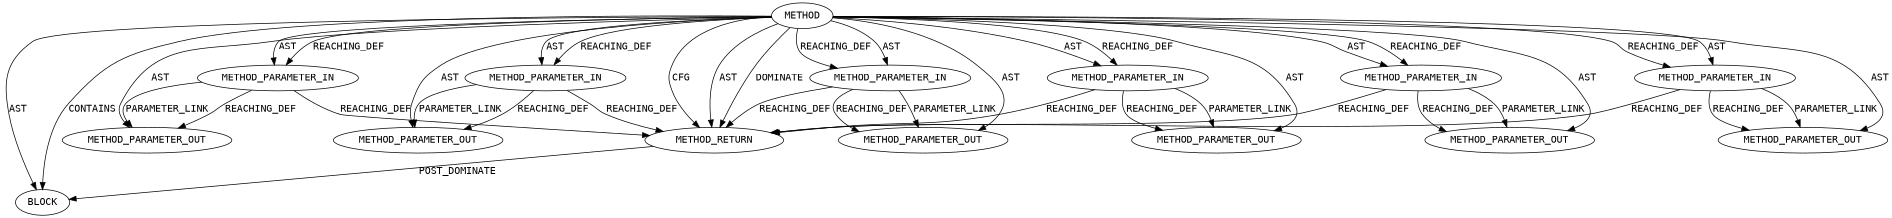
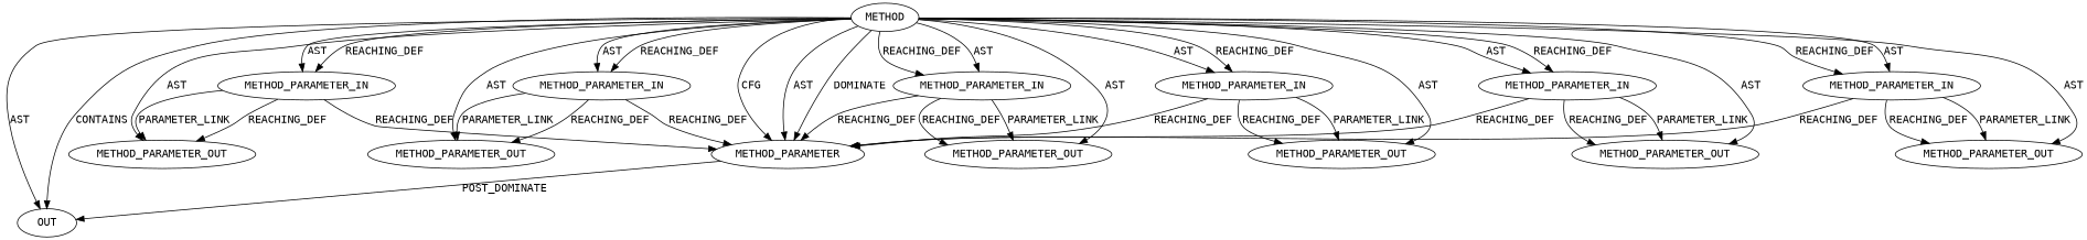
  digraph {
    fontname="DejaVu Sans Mono"
    node [CODE=p6 EVALUATION_STRATEGY=BY_VALUE IS_VARIADIC=false ORDER=2 TYPE_FULL_NAME=ANY fontname="DejaVu Sans Mono"]
    edge [fontname="DejaVu Sans Mono"]
    n1 [INDEX=6 NAME=p6 ORDER=6 label=METHOD_PARAMETER_OUT]
-   n2 [CODE=RET label=METHOD_RETURN IS_VARIADIC=""]
-   n3 [ARGUMENT_INDEX=1 CODE="<empty>" ORDER=1 label=BLOCK EVALUATION_STRATEGY="" IS_VARIADIC=""]
+   n2 [CODE=RET label=METHOD_PARAMETER IS_VARIADIC=""]
+   n3 [ARGUMENT_INDEX=1 CODE="<empty>" ORDER=1 label=OUT EVALUATION_STRATEGY="" IS_VARIADIC=""]
    n4 [AST_PARENT_FULL_NAME="<global>" AST_PARENT_TYPE=NAMESPACE_BLOCK CODE="<empty>" FILENAME="<empty>" FULL_NAME=get_auth_request IS_EXTERNAL=true NAME=get_auth_request ORDER=0 label=METHOD EVALUATION_STRATEGY="" IS_VARIADIC="" TYPE_FULL_NAME=""]
    n5 [CODE=p5 INDEX=5 NAME=p5 ORDER=5 label=METHOD_PARAMETER_OUT]
    n6 [CODE=p4 INDEX=4 NAME=p4 ORDER=4 label=METHOD_PARAMETER_OUT]
    n7 [CODE=p1 INDEX=1 NAME=p1 ORDER=1 label=METHOD_PARAMETER_IN]
    n8 [CODE=p3 INDEX=3 NAME=p3 ORDER=3 label=METHOD_PARAMETER_IN]
    n9 [INDEX=6 NAME=p6 ORDER=6 label=METHOD_PARAMETER_IN]
    n10 [CODE=p5 INDEX=5 NAME=p5 ORDER=5 label=METHOD_PARAMETER_IN]
    n11 [CODE=p1 INDEX=1 NAME=p1 ORDER=1 label=METHOD_PARAMETER_OUT]
    n12 [CODE=p2 INDEX=2 NAME=p2 label=METHOD_PARAMETER_OUT]
    n13 [CODE=p2 INDEX=2 NAME=p2 label=METHOD_PARAMETER_IN]
    n14 [CODE=p3 INDEX=3 NAME=p3 ORDER=3 label=METHOD_PARAMETER_OUT]
    n15 [CODE=p4 INDEX=4 NAME=p4 ORDER=4 label=METHOD_PARAMETER_IN]
    n2 -> n3 [label=POST_DOMINATE]
    n4 -> n1 [label=AST]
    n4 -> n2 [label=DOMINATE]
    n4 -> n2 [label=CFG]
    n4 -> n2 [label=AST]
    n4 -> n3 [label=AST]
    n4 -> n3 [label=CONTAINS]
    n4 -> n5 [label=AST]
    n4 -> n6 [label=AST]
    n4 -> n7 [label=AST]
    n4 -> n7 [label=REACHING_DEF]
    n4 -> n8 [label=AST]
    n4 -> n8 [label=REACHING_DEF]
    n4 -> n9 [label=AST]
    n4 -> n9 [label=REACHING_DEF]
    n4 -> n10 [label=AST]
    n4 -> n10 [label=REACHING_DEF]
    n4 -> n11 [label=AST]
    n4 -> n12 [label=AST]
    n4 -> n13 [label=REACHING_DEF]
    n4 -> n13 [label=AST]
    n4 -> n14 [label=AST]
    n4 -> n15 [label=REACHING_DEF]
    n4 -> n15 [label=AST]
    n7 -> n2 [VARIABLE=p1 label=REACHING_DEF]
    n7 -> n11 [label=PARAMETER_LINK]
    n7 -> n11 [VARIABLE=p1 label=REACHING_DEF]
    n8 -> n2 [VARIABLE=p3 label=REACHING_DEF]
    n8 -> n14 [label=PARAMETER_LINK]
    n8 -> n14 [VARIABLE=p3 label=REACHING_DEF]
    n9 -> n1 [label=PARAMETER_LINK]
    n9 -> n1 [VARIABLE=p6 label=REACHING_DEF]
    n9 -> n2 [VARIABLE=p6 label=REACHING_DEF]
    n10 -> n2 [VARIABLE=p5 label=REACHING_DEF]
    n10 -> n5 [VARIABLE=p5 label=REACHING_DEF]
    n10 -> n5 [label=PARAMETER_LINK]
    n13 -> n2 [VARIABLE=p2 label=REACHING_DEF]
    n13 -> n12 [VARIABLE=p2 label=REACHING_DEF]
    n13 -> n12 [label=PARAMETER_LINK]
    n15 -> n2 [VARIABLE=p4 label=REACHING_DEF]
    n15 -> n6 [label=PARAMETER_LINK]
    n15 -> n6 [VARIABLE=p4 label=REACHING_DEF]
  }
